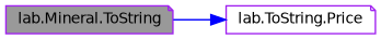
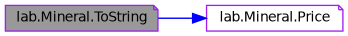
  digraph {
    rankdir=LR
    node [color=purple fontname=Helvetica fontsize=10 shape=note style=filled]
    n1 [fillcolor=grey60 fontcolor=black height=0.2 label="lab.Mineral.ToString" width=0.4]
-   n2 [fillcolor=white height=0.2 label="lab.ToString.Price" width=0.4]
+   n2 [fillcolor=white height=0.2 label="lab.Mineral.Price" width=0.4]
    n1 -> n2 [color=blue fontname=Helvetica fontsize=10 labelfontname=Helvetica labelfontsize=10 style=solid]
  }
